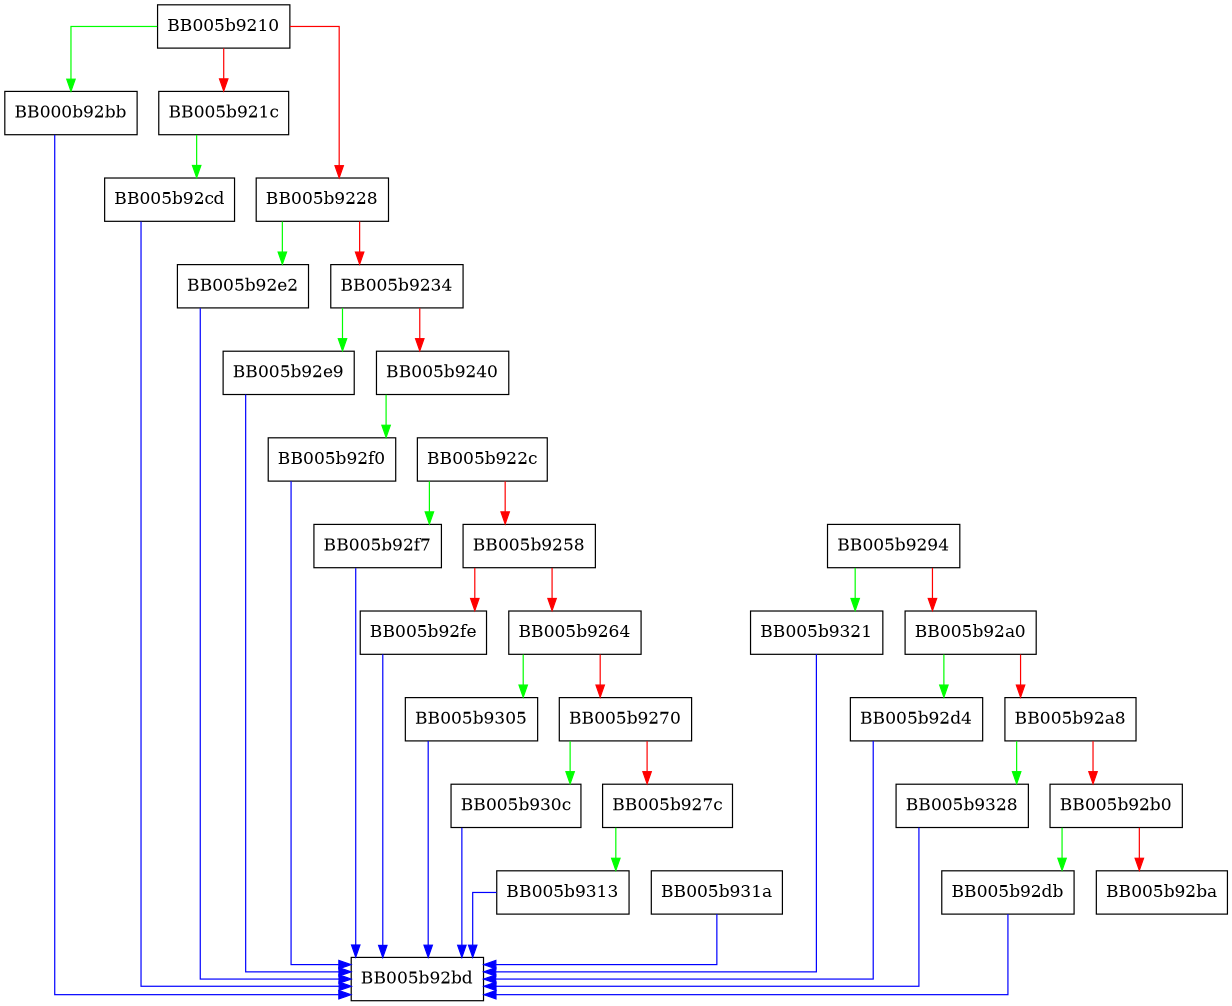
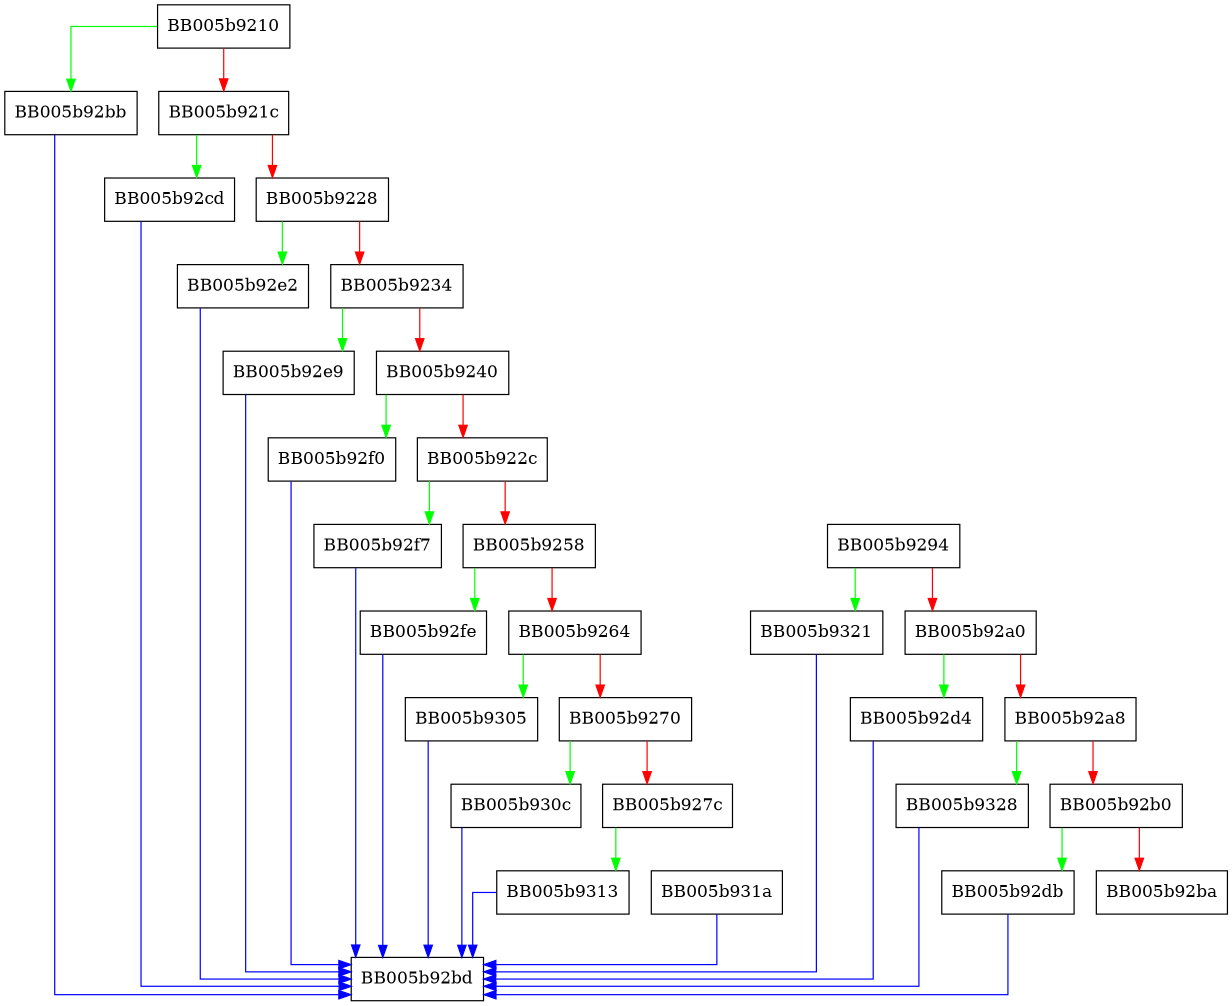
  digraph {
    splines=ortho
    node [shape=box]
    edge [color=blue]
    BB005b9210
-   BB005b92bb [label=BB000b92bb]
+   BB005b92bb
    BB005b921c
    BB005b92bd
    BB005b92cd
    BB005b9228
    BB005b92e2
    BB005b9234
    BB005b92e9
    BB005b9240
    BB005b92f0
    n12 [label=BB005b922c]
    BB005b92f7
    BB005b9258
    BB005b92fe
    BB005b9264
    BB005b9305
    BB005b9270
    BB005b930c
    BB005b927c
    BB005b9313
    BB005b931a
    BB005b9294
    BB005b9321
    BB005b92a0
    BB005b92d4
    BB005b92a8
    BB005b9328
    BB005b92b0
    BB005b92db
    BB005b92ba
    BB005b9210 -> BB005b92bb [color=green]
    BB005b9210 -> BB005b921c [color=red]
    BB005b92bb -> BB005b92bd
    BB005b921c -> BB005b92cd [color=green]
-   BB005b9210 -> BB005b9228 [color=red]
+   BB005b921c -> BB005b9228 [color=red]
    BB005b92cd -> BB005b92bd
    BB005b9228 -> BB005b92e2 [color=green]
    BB005b9228 -> BB005b9234 [color=red]
    BB005b92e2 -> BB005b92bd
    BB005b9234 -> BB005b92e9 [color=green]
    BB005b9234 -> BB005b9240 [color=red]
    BB005b92e9 -> BB005b92bd
    BB005b9240 -> BB005b92f0 [color=green]
+   BB005b9240 -> n12 [color=red]
    BB005b92f0 -> BB005b92bd
    n12 -> BB005b92f7 [color=green]
    n12 -> BB005b9258 [color=red]
    BB005b92f7 -> BB005b92bd
-   BB005b9258 -> BB005b92fe [color=red]
+   BB005b9258 -> BB005b92fe [color=green]
    BB005b9258 -> BB005b9264 [color=red]
    BB005b92fe -> BB005b92bd
    BB005b9264 -> BB005b9305 [color=green]
    BB005b9264 -> BB005b9270 [color=red]
    BB005b9305 -> BB005b92bd
    BB005b9270 -> BB005b930c [color=green]
    BB005b9270 -> BB005b927c [color=red]
    BB005b930c -> BB005b92bd
    BB005b927c -> BB005b9313 [color=green]
    BB005b9313 -> BB005b92bd
    BB005b931a -> BB005b92bd
    BB005b9294 -> BB005b9321 [color=green]
    BB005b9294 -> BB005b92a0 [color=red]
    BB005b9321 -> BB005b92bd
    BB005b92a0 -> BB005b92d4 [color=green]
    BB005b92a0 -> BB005b92a8 [color=red]
    BB005b92d4 -> BB005b92bd
    BB005b92a8 -> BB005b9328 [color=green]
    BB005b92a8 -> BB005b92b0 [color=red]
    BB005b9328 -> BB005b92bd
    BB005b92b0 -> BB005b92db [color=green]
    BB005b92b0 -> BB005b92ba [color=red]
    BB005b92db -> BB005b92bd
  }
